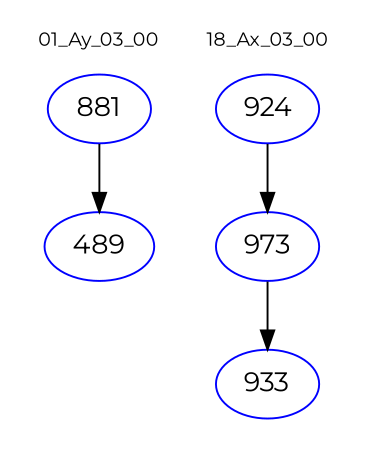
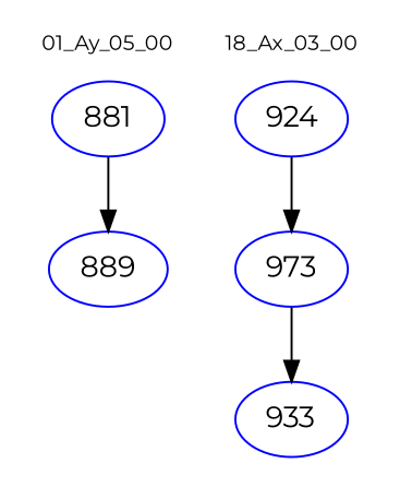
  digraph {
    fontname=Montserrat
    node [color=blue fontname=Montserrat]
    edge [color=black fontname=Montserrat]
    n1 [label=881]
-   n2 [label=489]
+   n2 [label=889]
    n3 [label=924]
    n4 [label=973]
    n5 [label=933]
    subgraph cluster_1 {
      color=white
      fontsize=10
-     label="01_Ay_03_00"
+     label="01_Ay_05_00"
      n1
      n2
    }
    subgraph cluster_2 {
      color=white
      fontsize=10
      label="18_Ax_03_00"
      n3
      n4
      n5
    }
    n1 -> n2
    n3 -> n4
    n4 -> n5
  }
